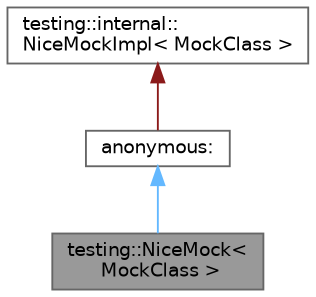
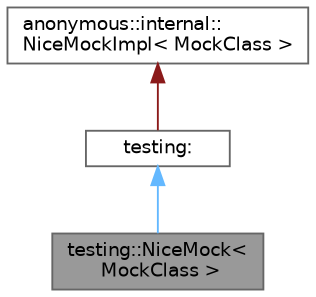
  digraph {
    node [color=gray40 fillcolor=white fontname=Helvetica fontsize=10 shape=box style=filled]
    edge [dir=back fontname=Helvetica fontsize=10 labelfontname=Helvetica labelfontsize=10 style=solid]
    n1 [fillcolor=grey60 fontcolor=black height=0.2 label="testing::NiceMock\<\l MockClass \>" width=0.4]
-   n2 [height=0.2 label="testing::internal::\lNiceMockImpl\< MockClass \>" width=0.4]
-   n3 [height=0.2 label="anonymous:" width=0.4]
+   n2 [height=0.2 label="anonymous::internal::\lNiceMockImpl\< MockClass \>" width=0.4]
+   n3 [height=0.2 label="testing:" width=0.4]
    n2 -> n3 [color=firebrick4]
    n3 -> n1 [color=steelblue1]
  }
